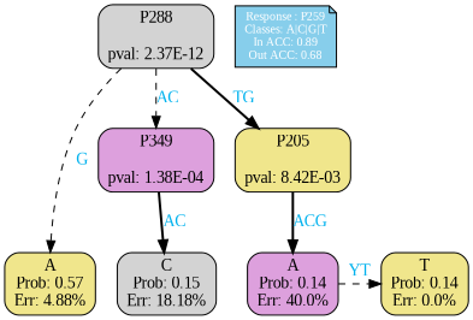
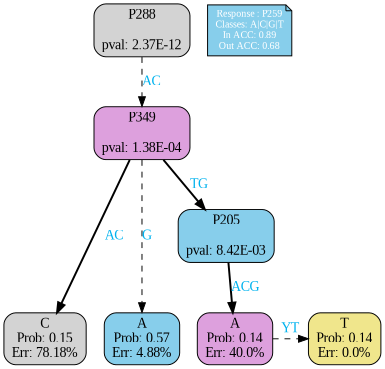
  digraph {
    fontname="Liberation Serif"
    ranksep=equally
    splines=polylines
    node [color=black fillcolor=lightgrey fontname="Liberation Serif" shape=box style="filled, rounded"]
    edge [fontcolor=deepskyblue2 fontname="Liberation Serif" style=dashed]
-   n1 [label="C\nProb: 0.15\nErr: 18.18%"]
+   n1 [label="C\nProb: 0.15\nErr: 78.18%"]
    n2 [fillcolor=plum label="A\nProb: 0.14\nErr: 40.0%"]
    n3 [fillcolor=khaki label="T\nProb: 0.14\nErr: 0.0%"]
-   n4 [fillcolor=khaki label="A\nProb: 0.57\nErr: 4.88%"]
+   n4 [fillcolor=skyblue label="A\nProb: 0.57\nErr: 4.88%"]
    n5 [align=left fillcolor=skyblue fontcolor=white fontsize=10 label="Response : P259\nClasses: A|C|G|T\nIn ACC: 0.89\nOut ACC: 0.68\n" shape=note style=filled]
    n6 [label="P288\n\npval: 2.37E-12"]
    n7 [fillcolor=plum label="P349\n\npval: 1.38E-04"]
-   n8 [fillcolor=khaki label="P205\n\npval: 8.42E-03"]
+   n8 [fillcolor=skyblue label="P205\n\npval: 8.42E-03"]
    subgraph sub_1 {
      rank=same
      n1
      n2
      n3
      n4
    }
    subgraph sub_2 {
      rank=same
      n5
      n6
    }
    n2 -> n3 [label=YT]
-   n6 -> n4 [label=G]
+   n7 -> n4 [label=G]
    n6 -> n7 [label=AC]
    n7 -> n1 [label=AC style=bold]
-   n6 -> n8 [label=TG style=bold]
+   n7 -> n8 [label=TG style=bold]
    n8 -> n2 [label=ACG style=bold]
  }
